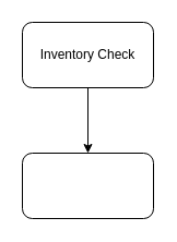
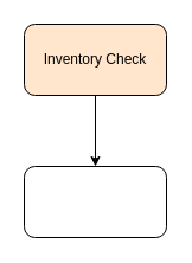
  <mxCell id="0" />
  <mxCell id="1" parent="0" />
  <mxCell id="2" value="" style="edgeStyle=orthogonalEdgeStyle;rounded=0;orthogonalLoop=1;jettySize=auto;html=1;" edge="1" parent="1" source="3" target="4"><mxGeometry relative="1" as="geometry" /></mxCell>
- <mxCell id="3" value="Inventory Check" style="rounded=1;whiteSpace=wrap;html=1;" vertex="1" parent="1"><mxGeometry x="20" y="20" width="120" height="60" as="geometry" /></mxCell>
+ <mxCell id="3" value="Inventory Check" style="rounded=1;whiteSpace=wrap;html=1;fillColor=#ffe6cc;" vertex="1" parent="1"><mxGeometry x="20" y="20" width="120" height="60" as="geometry" /></mxCell>
  <mxCell id="4" value="" style="whiteSpace=wrap;html=1;rounded=1;" vertex="1" parent="1"><mxGeometry x="20" y="140" width="120" height="60" as="geometry" /></mxCell>
